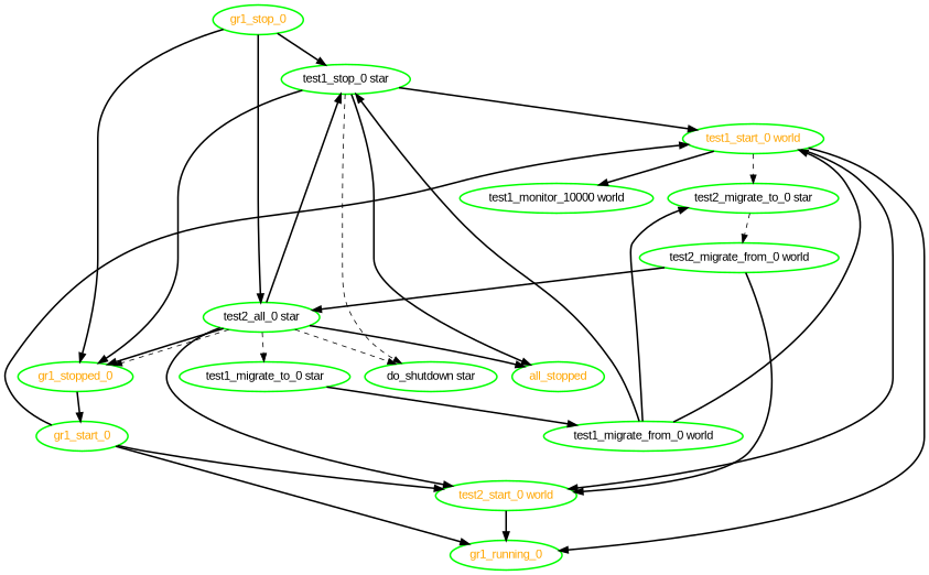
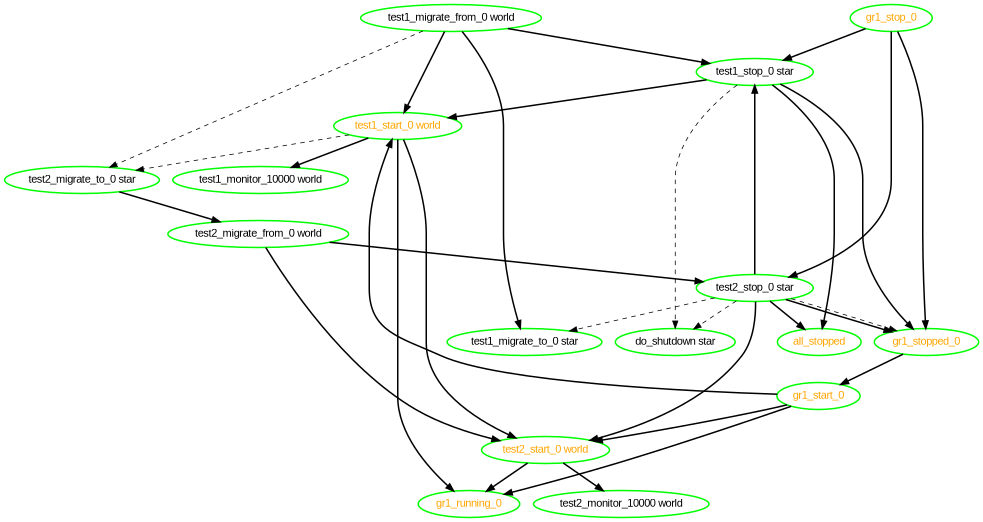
  digraph {
    fontname="Liberation Sans"
    node [color=green fontcolor=black fontname="Liberation Sans" style=bold]
    edge [fontname="Liberation Sans" style=bold]
    all_stopped [fontcolor=orange]
    gr1_running_0 [fontcolor=orange]
    gr1_start_0 [fontcolor=orange]
    "test1_start_0 world" [fontcolor=orange]
    "test2_start_0 world" [fontcolor=orange]
    "test2_migrate_to_0 star"
    "test1_monitor_10000 world"
+   "test2_monitor_10000 world"
    "test2_migrate_from_0 world"
    gr1_stop_0 [fontcolor=orange]
    gr1_stopped_0 [fontcolor=orange]
    "test1_stop_0 star"
-   "test2_stop_0 star" [label="test2_all_0 star"]
+   "test2_stop_0 star"
    "do_shutdown star"
    "test1_migrate_to_0 star"
    "test1_migrate_from_0 world"
    gr1_start_0 -> gr1_running_0
    gr1_start_0 -> "test1_start_0 world"
    gr1_start_0 -> "test2_start_0 world"
    "test1_start_0 world" -> gr1_running_0
    "test1_start_0 world" -> "test2_start_0 world"
    "test1_start_0 world" -> "test2_migrate_to_0 star" [style=dashed]
    "test1_start_0 world" -> "test1_monitor_10000 world"
    "test2_start_0 world" -> gr1_running_0
-   "test2_migrate_to_0 star" -> "test2_migrate_from_0 world" [style=dashed]
+   "test2_start_0 world" -> "test2_monitor_10000 world"
+   "test2_migrate_to_0 star" -> "test2_migrate_from_0 world"
    "test2_migrate_from_0 world" -> "test2_start_0 world"
    "test2_migrate_from_0 world" -> "test2_stop_0 star"
    gr1_stop_0 -> gr1_stopped_0
    gr1_stop_0 -> "test1_stop_0 star"
    gr1_stop_0 -> "test2_stop_0 star"
    gr1_stopped_0 -> gr1_start_0
    "test1_stop_0 star" -> all_stopped
    "test1_stop_0 star" -> "test1_start_0 world"
    "test1_stop_0 star" -> gr1_stopped_0
    "test1_stop_0 star" -> "do_shutdown star" [style=dashed]
    "test2_stop_0 star" -> all_stopped
    "test2_stop_0 star" -> "test2_start_0 world"
    "test2_stop_0 star" -> gr1_stopped_0
    "test2_stop_0 star" -> gr1_stopped_0 [style=dashed]
    "test2_stop_0 star" -> "test1_stop_0 star"
    "test2_stop_0 star" -> "do_shutdown star" [style=dashed]
    "test2_stop_0 star" -> "test1_migrate_to_0 star" [style=dashed]
-   "test1_migrate_to_0 star" -> "test1_migrate_from_0 world"
+   "test1_migrate_from_0 world" -> "test1_migrate_to_0 star"
    "test1_migrate_from_0 world" -> "test1_start_0 world"
-   "test1_migrate_from_0 world" -> "test2_migrate_to_0 star"
+   "test1_migrate_from_0 world" -> "test2_migrate_to_0 star" [style=dashed]
    "test1_migrate_from_0 world" -> "test1_stop_0 star"
  }
